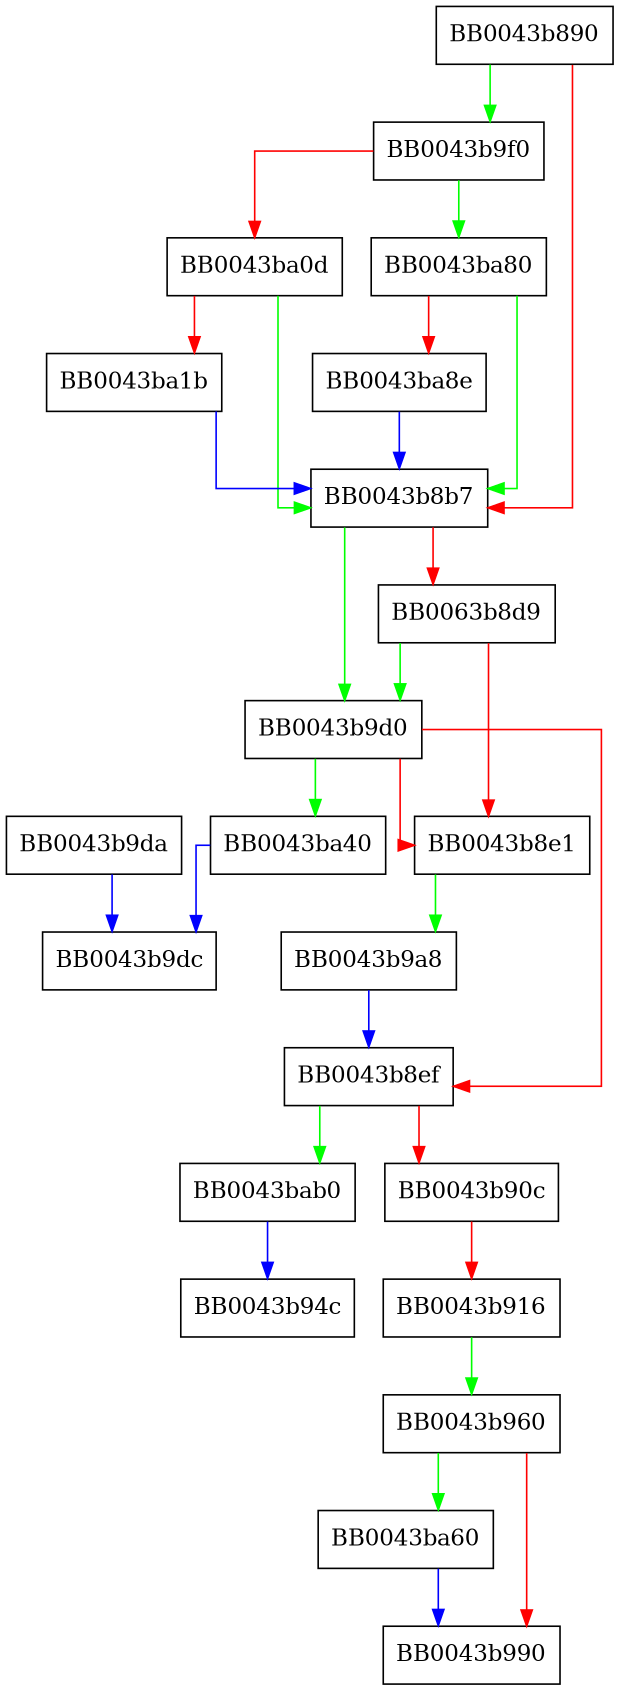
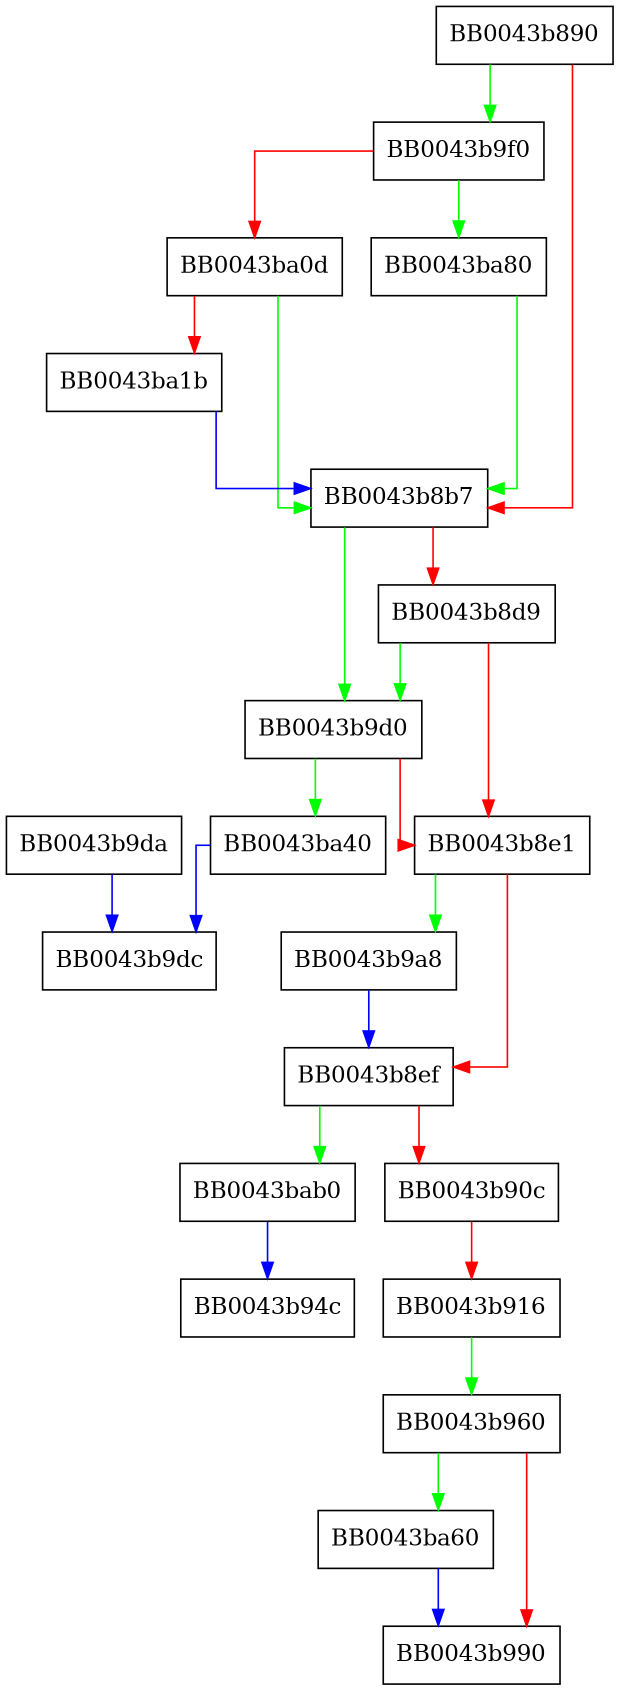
  digraph {
    splines=ortho
    node [shape=box]
    edge [color=green]
    BB0043b890
    BB0043b9f0
    BB0043b8b7
    BB0043ba80
    BB0043ba0d
    BB0043b9d0
-   BB0043b8d9 [label=BB0063b8d9]
-   BB0043ba8e
+   BB0043b8d9
    BB0043ba1b
    BB0043ba40
    BB0043b8e1
    BB0043b9dc
    BB0043b9da
    BB0043b9a8
    BB0043b8ef
    BB0043bab0
    BB0043b90c
    BB0043b94c
    BB0043b916
    BB0043b960
    BB0043ba60
    BB0043b990
    BB0043b890 -> BB0043b9f0
    BB0043b890 -> BB0043b8b7 [color=red]
    BB0043b9f0 -> BB0043ba80
    BB0043b9f0 -> BB0043ba0d [color=red]
    BB0043b8b7 -> BB0043b9d0
    BB0043b8b7 -> BB0043b8d9 [color=red]
    BB0043ba80 -> BB0043b8b7
-   BB0043ba80 -> BB0043ba8e [color=red]
    BB0043ba0d -> BB0043b8b7
    BB0043ba0d -> BB0043ba1b [color=red]
    BB0043b9d0 -> BB0043ba40
    BB0043b9d0 -> BB0043b8e1 [color=red]
    BB0043b8d9 -> BB0043b9d0
    BB0043b8d9 -> BB0043b8e1 [color=red]
-   BB0043ba8e -> BB0043b8b7 [color=blue]
    BB0043ba1b -> BB0043b8b7 [color=blue]
    BB0043ba40 -> BB0043b9dc [color=blue]
    BB0043b8e1 -> BB0043b9a8
-   BB0043b9d0 -> BB0043b8ef [color=red]
+   BB0043b8e1 -> BB0043b8ef [color=red]
    BB0043b9da -> BB0043b9dc [color=blue]
    BB0043b9a8 -> BB0043b8ef [color=blue]
    BB0043b8ef -> BB0043bab0
    BB0043b8ef -> BB0043b90c [color=red]
    BB0043bab0 -> BB0043b94c [color=blue]
    BB0043b90c -> BB0043b916 [color=red]
    BB0043b916 -> BB0043b960
    BB0043b960 -> BB0043ba60
    BB0043b960 -> BB0043b990 [color=red]
    BB0043ba60 -> BB0043b990 [color=blue]
  }
